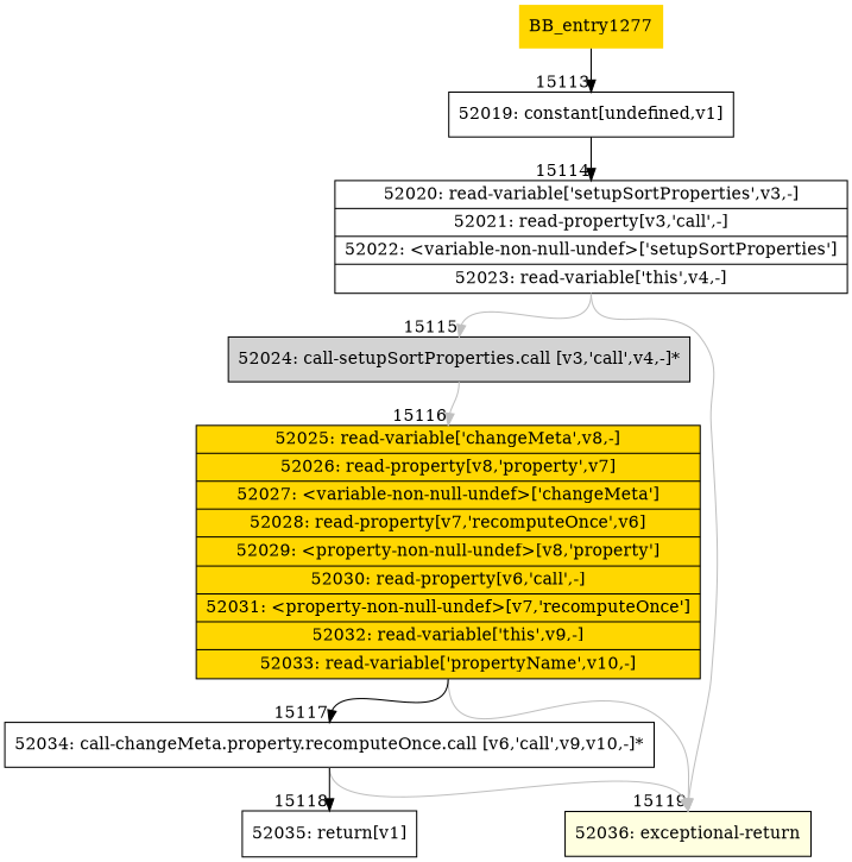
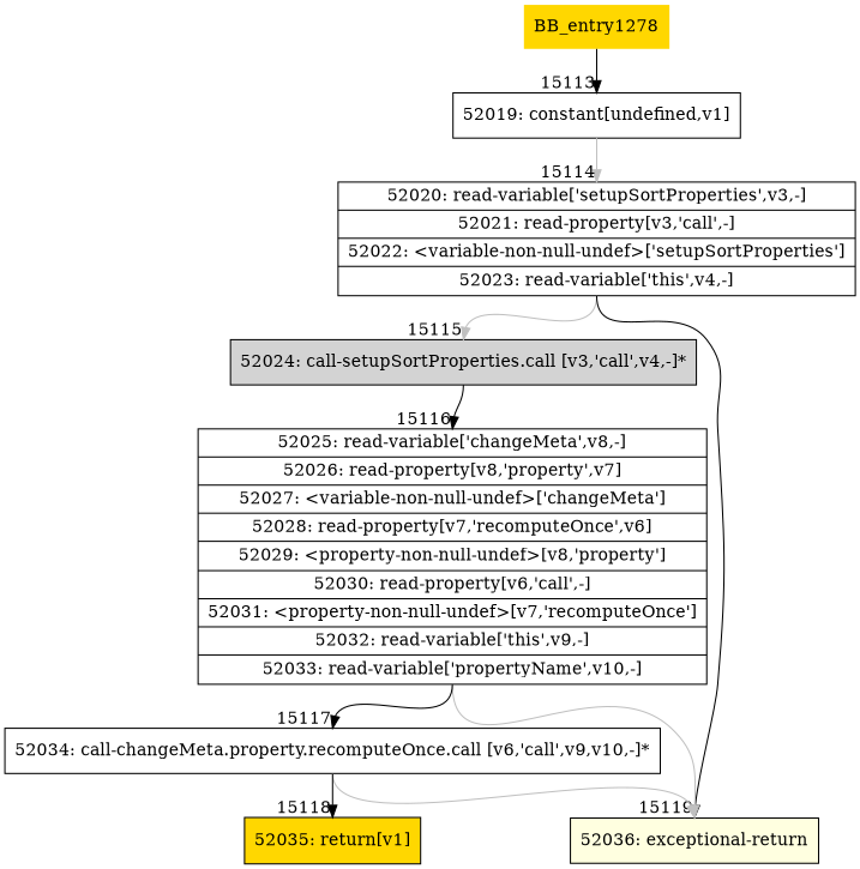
  digraph {
    rankdir=TD
    node [fillcolor=white shape=record style=filled]
    edge [headport=n tailport=s]
-   BB_entry1277 [fillcolor=gold shape=none]
+   BB_entry1277 [fillcolor=gold shape=none label=BB_entry1278]
    n2 [label="{52019: constant[undefined,v1]}"]
    n3 [label="{52020: read-variable['setupSortProperties',v3,-]|52021: read-property[v3,'call',-]|52022: \<variable-non-null-undef\>['setupSortProperties']|52023: read-variable['this',v4,-]}"]
    n4 [fillcolor=lightgrey label="{52024: call-setupSortProperties.call [v3,'call',v4,-]*}"]
    n5 [fillcolor=lightyellow label="{52036: exceptional-return}"]
-   n6 [fillcolor=gold label="{52025: read-variable['changeMeta',v8,-]|52026: read-property[v8,'property',v7]|52027: \<variable-non-null-undef\>['changeMeta']|52028: read-property[v7,'recomputeOnce',v6]|52029: \<property-non-null-undef\>[v8,'property']|52030: read-property[v6,'call',-]|52031: \<property-non-null-undef\>[v7,'recomputeOnce']|52032: read-variable['this',v9,-]|52033: read-variable['propertyName',v10,-]}"]
+   n6 [label="{52025: read-variable['changeMeta',v8,-]|52026: read-property[v8,'property',v7]|52027: \<variable-non-null-undef\>['changeMeta']|52028: read-property[v7,'recomputeOnce',v6]|52029: \<property-non-null-undef\>[v8,'property']|52030: read-property[v6,'call',-]|52031: \<property-non-null-undef\>[v7,'recomputeOnce']|52032: read-variable['this',v9,-]|52033: read-variable['propertyName',v10,-]}"]
    n7 [label="{52034: call-changeMeta.property.recomputeOnce.call [v6,'call',v9,v10,-]*}"]
-   n8 [label="{52035: return[v1]}"]
+   n8 [fillcolor=gold label="{52035: return[v1]}"]
    BB_entry1277 -> n2 [headlabel="    15113"]
-   n2 -> n3 [headlabel="      15114"]
+   n2 -> n3 [headlabel="      15114" color=gray]
    n3 -> n4 [color=gray headlabel="      15115"]
-   n3 -> n5 [color=gray headlabel="      15119"]
-   n4 -> n6 [headlabel="      15116" color=gray]
+   n3 -> n5 [color=black headlabel="      15119"]
+   n4 -> n6 [headlabel="      15116"]
    n6 -> n5 [color=gray]
    n6 -> n7 [headlabel="      15117"]
    n7 -> n5 [color=gray]
    n7 -> n8 [headlabel="      15118"]
  }
